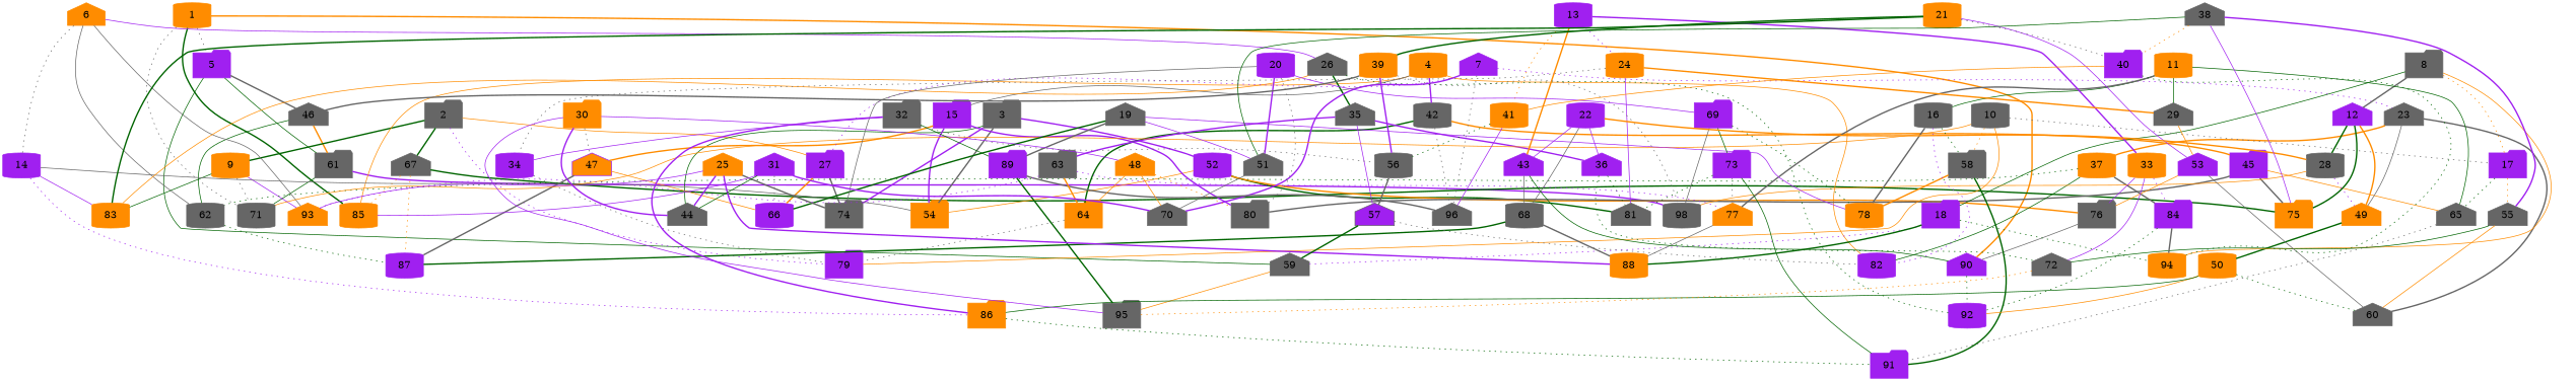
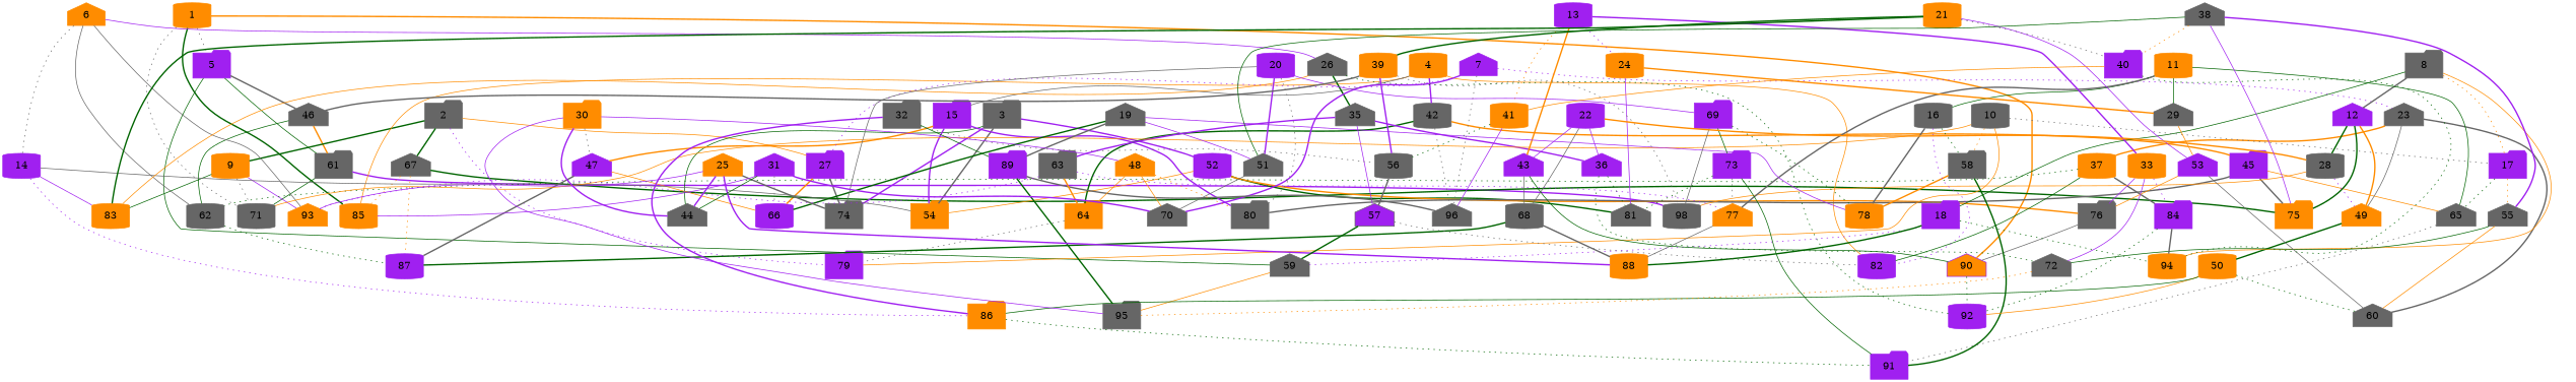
  graph {
    node [color=gray40 shape=cylinder style=filled]
    edge [color=darkgreen style=solid]
    1 [color=darkorange]
    5 [color=purple shape=folder]
    71
    85 [color=darkorange]
-   90 [color=purple shape=house]
+   90 [color=purple shape=house fillcolor=darkorange]
    46 [shape=house]
    59 [shape=house]
    61 [shape=folder]
    92 [color=purple]
    2 [shape=folder]
    9 [color=darkorange]
    27 [color=purple shape=folder]
    67 [shape=house]
    79 [color=purple shape=folder]
    93 [color=darkorange shape=house]
    83 [color=darkorange]
    74 [shape=folder]
    66 [color=purple]
    75 [color=darkorange shape=folder]
    87 [color=purple]
    3 [shape=folder]
    44 [shape=house]
    52 [color=purple]
    54 [color=darkorange shape=folder]
    81 [shape=house]
    76 [shape=folder]
    4 [color=darkorange]
    15 [color=purple shape=folder]
    42
    82 [color=purple]
-   47 [color=purple shape=house fillcolor=darkorange]
+   47 [color=purple shape=house]
    80 [shape=folder]
    96 [shape=house]
    45 [color=purple shape=folder]
    64 [color=darkorange shape=folder]
    62
    95 [shape=folder]
    n38 [label=98]
    6 [color=darkorange shape=house]
    14 [color=purple]
    26 [shape=house]
    86 [color=darkorange shape=folder]
    35 [shape=house]
    7 [color=purple shape=house]
    23 [shape=house]
    70 [shape=house]
    49 [color=darkorange shape=house]
    37 [color=darkorange]
    60 [shape=house]
    8 [shape=folder]
    12 [color=purple shape=house]
    17 [color=purple shape=folder]
    18 [color=purple shape=folder]
    94 [color=darkorange]
    28
    65 [shape=house]
    55 [shape=house]
    88 [color=darkorange]
    10
    58 [shape=folder]
    78 [color=darkorange]
    91 [color=purple shape=folder]
    11 [color=darkorange]
    16
    29 [shape=house]
    77 [color=darkorange shape=house]
    53 [color=purple shape=house]
    50 [color=darkorange]
    13 [color=purple]
    24 [color=darkorange]
    33 [color=darkorange]
    41 [color=darkorange]
    43 [color=purple shape=house]
-   34 [color=purple]
    72 [shape=house]
    84 [color=purple shape=folder]
    56
    68
    19 [shape=house]
    51 [shape=house]
    89 [color=purple shape=folder]
    20 [color=purple]
    69 [color=purple shape=folder]
    73 [color=purple shape=folder]
    21 [color=darkorange]
    39 [color=darkorange]
    40 [color=purple shape=folder]
    22 [color=purple]
    36 [color=purple shape=house]
    25 [color=darkorange shape=house]
    57 [fillcolor=purple shape=house]
    63 [shape=folder]
    30 [color=darkorange shape=folder]
    48 [color=darkorange shape=house]
    31 [color=purple shape=house]
    32 [shape=folder]
    38 [shape=house]
    1 -- 5 [color=gray40 style=dotted]
    1 -- 71 [color=gray40 style=dotted]
    1 -- 85 [style=bold]
    1 -- 90 [color=darkorange style=bold]
    5 -- 46 [color=gray40 style=bold]
    5 -- 59
    5 -- 61
    90 -- 92 [style=dotted]
    46 -- 61 [color=darkorange style=bold]
    46 -- 62
    59 -- 95 [color=darkorange]
    61 -- 71
    61 -- n38 [color=purple style=bold]
    2 -- 9 [style=bold]
    2 -- 27 [color=darkorange]
    2 -- 67 [style=bold]
    2 -- 79 [color=purple style=dotted]
    9 -- 71 [color=gray40 style=dotted]
    9 -- 93 [color=purple]
    9 -- 83
    27 -- 74 [color=gray40 style=bold]
    27 -- 66 [color=darkorange style=bold]
    67 -- 85 [color=darkorange style=dotted]
    67 -- 75 [style=bold]
    67 -- 87 [color=darkorange style=dotted]
    3 -- 74 [color=purple style=bold]
    3 -- 44
    3 -- 52 [color=purple style=bold]
    3 -- 54 [color=gray40 style=bold]
    52 -- 54 [color=darkorange]
    52 -- 81 [style=bold]
    52 -- 76 [color=darkorange style=bold]
    76 -- 90 [color=gray40]
    4 -- 85 [color=darkorange]
    4 -- 15 [color=gray40]
    4 -- 42 [color=purple style=bold]
    4 -- 82 [color=darkorange]
    15 -- 54 [color=purple style=bold]
    15 -- 47 [color=darkorange style=bold]
    15 -- 80 [color=purple style=bold]
    42 -- 96 [color=gray40 style=dotted]
    42 -- 45 [color=darkorange style=bold]
    42 -- 64 [style=bold]
    47 -- 66 [color=darkorange]
    47 -- 87 [color=gray40 style=bold]
    45 -- 75 [color=gray40 style=bold]
    45 -- 80 [color=gray40 style=bold]
    45 -- 65 [color=darkorange]
    64 -- 79 [color=gray40 style=dotted]
    62 -- 87 [style=dotted]
    6 -- 93 [color=gray40]
    6 -- 62 [color=gray40]
    6 -- 14 [color=gray40 style=dotted]
    6 -- 26 [color=purple]
    14 -- 83 [color=purple]
    14 -- 54 [color=gray40]
    14 -- 86 [color=purple style=dotted]
    26 -- 92 [style=dotted]
    26 -- 83 [color=darkorange]
    26 -- 35 [style=bold]
    86 -- 91 [style=dotted]
    35 -- 36 [color=purple style=bold]
    35 -- 57 [color=purple]
    35 -- 63 [color=purple style=bold]
    7 -- 27 [color=purple style=dotted]
    7 -- 96 [color=gray40 style=dotted]
    7 -- 23 [color=purple style=dotted]
    7 -- 70 [color=purple style=bold]
    23 -- 49 [color=gray40]
    23 -- 37 [color=darkorange style=bold]
    23 -- 60 [color=gray40 style=bold]
    49 -- 50 [style=bold]
    37 -- 82
    37 -- 62 [style=dotted]
    37 -- 84 [color=gray40 style=bold]
    8 -- 12 [color=gray40 style=bold]
    8 -- 17 [color=darkorange style=dotted]
    8 -- 18
    8 -- 94 [color=darkorange]
    12 -- 75 [style=bold]
    12 -- 49 [color=darkorange style=bold]
    12 -- 28 [style=bold]
    17 -- 65 [style=dotted]
    17 -- 55 [color=darkorange style=dotted]
    18 -- 59 [color=purple style=dotted]
    18 -- 94 [style=dotted]
    18 -- 88 [style=bold]
    28 -- n38 [color=darkorange]
    28 -- 49 [color=purple style=dotted]
    65 -- 91 [color=gray40 style=dotted]
    55 -- 60 [color=darkorange]
    55 -- 72
    10 -- 71 [color=darkorange]
    10 -- 79 [color=darkorange]
    10 -- 17 [color=gray40 style=dotted]
    10 -- 58 [color=darkorange style=dotted]
    58 -- 78 [color=darkorange style=bold]
    58 -- 91 [style=bold]
    11 -- 65
    11 -- 16
    11 -- 29
    11 -- 77 [color=gray40 style=bold]
    16 -- 82 [color=purple style=dotted]
    16 -- 58 [style=dotted]
    16 -- 78 [color=gray40 style=bold]
    29 -- 53 [color=darkorange]
    77 -- 88 [color=gray40]
    53 -- 76 [color=darkorange]
    53 -- 60 [color=gray40]
    50 -- 92 [color=darkorange]
    50 -- 86
    50 -- 60 [style=dotted]
    13 -- 24 [color=purple style=dotted]
    13 -- 33 [color=purple style=bold]
    13 -- 41 [color=darkorange style=dotted]
    13 -- 43 [color=darkorange style=bold]
    24 -- 81 [color=purple]
    24 -- 29 [color=darkorange style=bold]
-   24 -- 34 [color=gray40 style=dotted]
    33 -- 76 [color=purple]
    33 -- 72 [color=purple]
    33 -- 84 [color=purple style=dotted]
    41 -- 96 [color=purple]
    41 -- 56 [style=dotted]
    43 -- 90
    43 -- 68 [color=gray40]
-   34 -- 79 [color=gray40 style=dotted]
    72 -- 95 [color=darkorange style=dotted]
    84 -- 92 [style=dotted]
    84 -- 94 [color=gray40 style=bold]
    56 -- 57 [color=gray40 style=bold]
    68 -- 87 [style=bold]
    68 -- 88 [color=gray40 style=bold]
    19 -- 66 [style=bold]
    19 -- 78 [color=purple]
    19 -- 51 [color=purple]
    19 -- 89 [color=gray40 style=bold]
    51 -- 70 [color=gray40]
    89 -- 96 [color=gray40 style=bold]
    89 -- 95 [style=bold]
    20 -- 74 [color=gray40]
    20 -- 80 [color=gray40 style=dotted]
    20 -- 51 [color=purple style=bold]
    20 -- 69 [color=purple]
    69 -- n38 [color=gray40]
    69 -- 78 [style=dotted]
    69 -- 73
    73 -- 81 [style=dotted]
    73 -- 91
    73 -- 77 [color=gray40 style=dotted]
    21 -- 83 [style=bold]
    21 -- 53 [color=purple]
    21 -- 39 [style=bold]
    21 -- 40 [color=gray40 style=dotted]
    39 -- 46 [color=gray40 style=bold]
    39 -- n38 [color=gray40 style=dotted]
    39 -- 56 [color=purple style=bold]
    40 -- 94 [style=dotted]
    40 -- 41 [color=darkorange]
    22 -- 28 [color=darkorange style=bold]
    22 -- 43 [color=purple]
    22 -- 68 [color=gray40]
    22 -- 36 [color=purple]
    36 -- 81 [style=dotted]
    36 -- 72 [style=dotted]
    25 -- 93 [color=purple]
    25 -- 74 [color=gray40 style=bold]
    25 -- 44 [color=purple style=bold]
    25 -- 88 [color=purple style=bold]
    57 -- 59 [style=bold]
    57 -- 82 [color=gray40 style=dotted]
    63 -- 93 [color=purple style=dotted]
    63 -- 64 [color=darkorange style=bold]
    63 -- 77 [color=purple style=dotted]
    30 -- 44 [color=purple style=bold]
    30 -- 47 [color=gray40 style=dotted]
    30 -- 95 [color=purple]
    30 -- 48 [color=purple]
    48 -- 80 [color=darkorange style=dotted]
    48 -- 64 [color=darkorange]
    48 -- 70 [color=darkorange]
    31 -- 85 [color=purple]
    31 -- 66 [color=gray40 style=dotted]
    31 -- 44
    31 -- 70 [color=purple style=bold]
    32 -- 86 [color=purple style=bold]
-   32 -- 34 [color=purple]
    32 -- 56 [color=gray40 style=dotted]
    32 -- 89
    38 -- 75 [color=purple]
    38 -- 55 [color=purple style=bold]
    38 -- 51
    38 -- 40 [color=darkorange style=dotted]
  }
